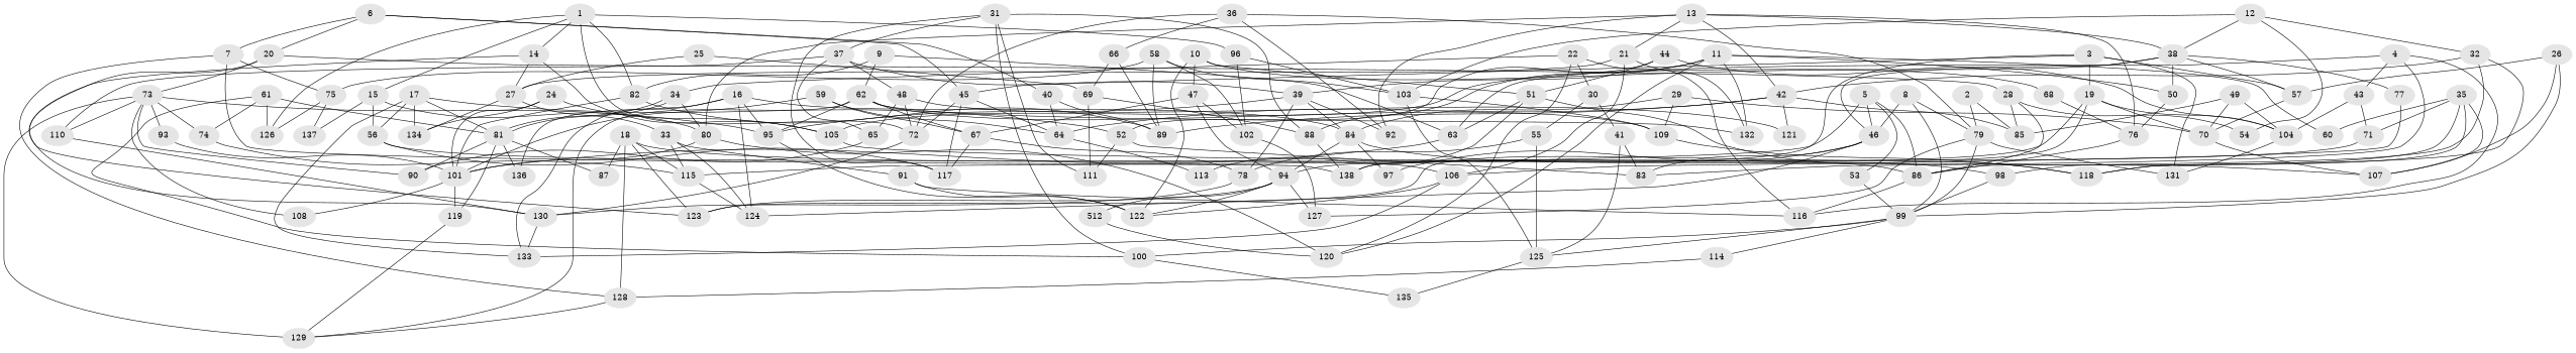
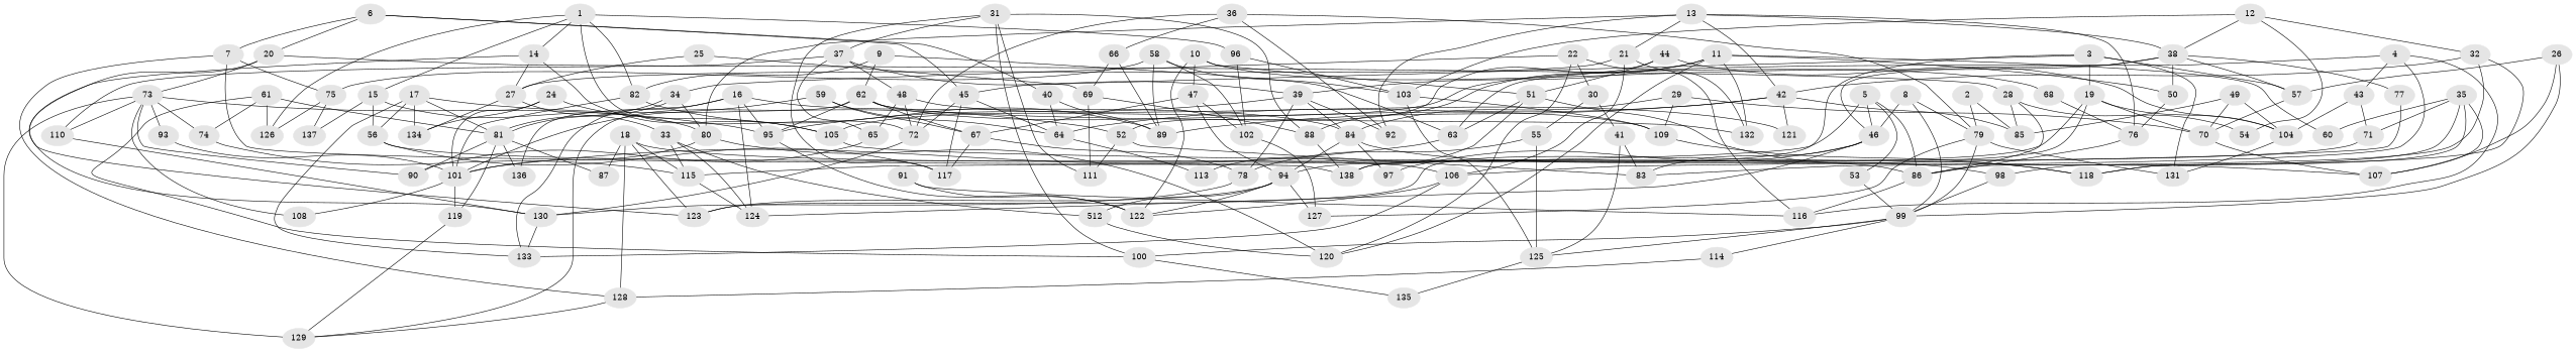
  graph {
    node [color=gray90 style=filled]
    1
    14
    15
    72
    82
    96
    126
    27
    105
    130
    80
    56
    137
    101
    89
    103
    102
    2
    79
    85
    131
    99
    127
    3
    19
    45
    57
    138
    123
    70
    104
    117
    64
    4
    43
    63
    83
    116
    71
    5
    46
    53
    86
    115
    124
    97
    6
    7
    20
    40
    75
    128
    28
    73
    129
    8
    100
    125
    114
    9
    62
    132
    95
    109
    67
    10
    47
    51
    68
    122
    94
    118
    113
    76
    11
    39
    50
    60
    88
    120
    92
    84
    78
    12
    32
    38
    54
    42
    98
    77
    13
    21
    106
    121
    134
    33
    107
    133
    16
    136
    17
    52
    81
    111
    87
    90
    119
    18
    110
    74
    93
    108
    22
    30
    34
    41
    55
    24
    25
    69
    26
    91
    29
    31
    37
    48
    65
    135
    35
    36
    66
    44
    n133 [label=512]
    49
    58
    59
    61
    1 -- 14
    1 -- 15
    1 -- 72
    1 -- 82
    1 -- 96
    1 -- 126
    14 -- 27
    14 -- 105
    14 -- 130
    15 -- 80
    15 -- 56
    15 -- 137
    72 -- 130
    82 -- 101
    82 -- 89
    96 -- 103
    96 -- 102
    27 -- 134
    27 -- 33
    105 -- 107
    130 -- 133
    80 -- 101
    80 -- 120
    56 -- 117
    56 -- 106
    101 -- 119
    101 -- 108
    103 -- 125
    103 -- 109
    102 -- 127
    2 -- 79
    2 -- 85
    79 -- 131
    79 -- 99
    79 -- 127
    99 -- 100
    99 -- 125
    99 -- 114
    3 -- 131
    3 -- 19
    3 -- 45
    3 -- 57
    3 -- 138
    19 -- 138
    19 -- 123
    19 -- 70
    19 -- 104
    45 -- 72
    45 -- 117
    45 -- 64
    57 -- 70
    70 -- 107
    104 -- 131
    64 -- 113
    4 -- 43
    4 -- 63
    4 -- 83
    4 -- 116
    43 -- 104
    43 -- 71
    63 -- 101
    71 -- 94
    5 -- 46
    5 -- 53
    5 -- 86
    5 -- 115
    46 -- 83
    46 -- 124
    46 -- 97
    53 -- 99
    86 -- 116
    115 -- 124
    6 -- 45
    6 -- 7
    6 -- 20
    6 -- 40
    7 -- 138
    7 -- 75
    7 -- 128
    20 -- 123
    20 -- 28
    20 -- 73
    40 -- 89
    40 -- 64
    75 -- 126
    75 -- 137
    128 -- 129
    28 -- 85
    28 -- 86
    28 -- 54
    73 -- 129
    73 -- 95
    73 -- 90
    73 -- 110
    73 -- 74
    73 -- 93
    73 -- 108
    8 -- 79
    8 -- 99
    8 -- 46
    100 -- 135
    125 -- 135
    114 -- 128
    9 -- 82
    9 -- 63
    9 -- 62
    62 -- 129
    62 -- 132
    62 -- 95
    62 -- 109
    62 -- 67
    95 -- 122
    109 -- 118
    67 -- 117
    67 -- 78
    10 -- 47
    10 -- 51
    10 -- 68
    10 -- 122
    47 -- 102
    47 -- 67
    47 -- 94
    51 -- 63
    51 -- 118
    51 -- 113
    68 -- 76
    94 -- 127
    94 -- 123
    94 -- 122
    94 -- n133
    76 -- 86
    11 -- 132
    11 -- 39
    11 -- 50
    11 -- 60
    11 -- 88
    11 -- 120
    39 -- 95
    39 -- 92
    39 -- 84
    39 -- 78
    50 -- 76
    88 -- 138
    84 -- 97
    84 -- 94
    84 -- 98
    78 -- 130
    12 -- 103
    12 -- 32
    12 -- 38
    12 -- 54
    32 -- 118
    32 -- 42
    32 -- 98
    38 -- 105
    38 -- 57
    38 -- 46
    38 -- 50
    38 -- 77
    42 -- 89
    42 -- 85
    42 -- 64
    42 -- 121
    98 -- 99
    77 -- 106
    13 -- 80
    13 -- 76
    13 -- 92
    13 -- 38
    13 -- 42
    13 -- 21
    21 -- 27
    21 -- 132
    21 -- 106
    106 -- 122
    106 -- 133
    33 -- 115
    33 -- 124
-   33 -- 91
+   33 -- n133
    16 -- 124
    16 -- 95
    16 -- 84
    16 -- 133
    16 -- 136
    17 -- 56
    17 -- 134
    17 -- 133
    17 -- 52
    17 -- 81
    52 -- 83
    52 -- 111
    81 -- 136
    81 -- 87
    81 -- 90
    81 -- 119
    119 -- 129
    18 -- 123
    18 -- 86
    18 -- 115
    18 -- 128
    18 -- 87
    110 -- 130
    74 -- 115
    93 -- 101
    22 -- 116
    22 -- 120
    22 -- 30
    22 -- 34
    30 -- 41
    30 -- 55
    34 -- 80
    34 -- 81
    34 -- 81
    41 -- 83
    41 -- 125
    55 -- 125
    55 -- 78
    24 -- 105
    24 -- 101
    24 -- 134
    25 -- 27
    25 -- 69
    69 -- 88
    69 -- 111
    26 -- 99
    26 -- 57
    26 -- 107
    91 -- 116
    91 -- 122
    29 -- 70
    29 -- 109
    29 -- 84
    31 -- 117
    31 -- 100
    31 -- 88
    31 -- 111
    31 -- 37
    37 -- 39
    37 -- 110
    37 -- 48
    37 -- 65
    48 -- 72
    48 -- 121
    48 -- 65
    65 -- 90
    35 -- 71
    35 -- 86
    35 -- 118
    35 -- 60
    35 -- 107
    36 -- 72
    36 -- 79
    36 -- 92
    36 -- 66
    66 -- 89
    66 -- 69
    44 -- 104
    44 -- 51
    44 -- 52
    n133 -- 120
    49 -- 85
    49 -- 70
    49 -- 104
    58 -- 89
    58 -- 103
    58 -- 102
    58 -- 75
    59 -- 101
    59 -- 64
    59 -- 67
    61 -- 126
    61 -- 100
    61 -- 81
    61 -- 74
  }
